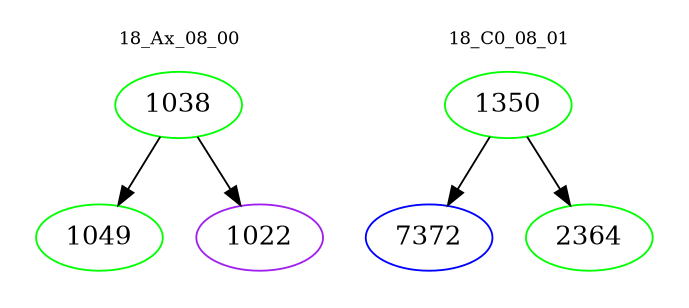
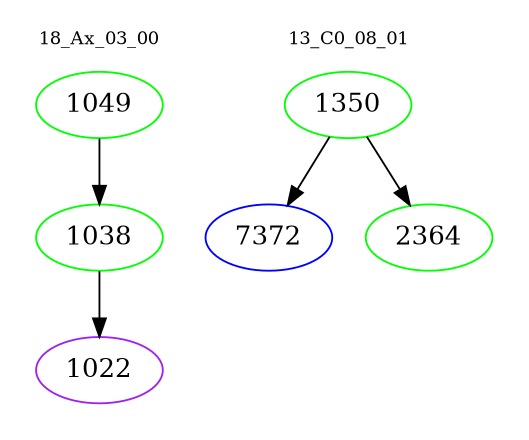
  digraph {
    node [color=green]
    edge [color=black]
    n1 [label=1038]
    n2 [label=1049]
    n3 [color=purple label=1022]
    n4 [label=1350]
    n5 [color=blue label=7372]
    n6 [label=2364]
    subgraph cluster_1 {
      color=white
      fontsize=10
-     label="18_Ax_08_00"
+     label="18_Ax_03_00"
      n1
      n2
      n3
    }
    subgraph cluster_2 {
      color=white
      fontsize=10
-     label="18_C0_08_01"
+     label="13_C0_08_01"
      n4
      n5
      n6
    }
-   n1 -> n2
+   n2 -> n1
    n1 -> n3
    n4 -> n5
    n4 -> n6
  }
